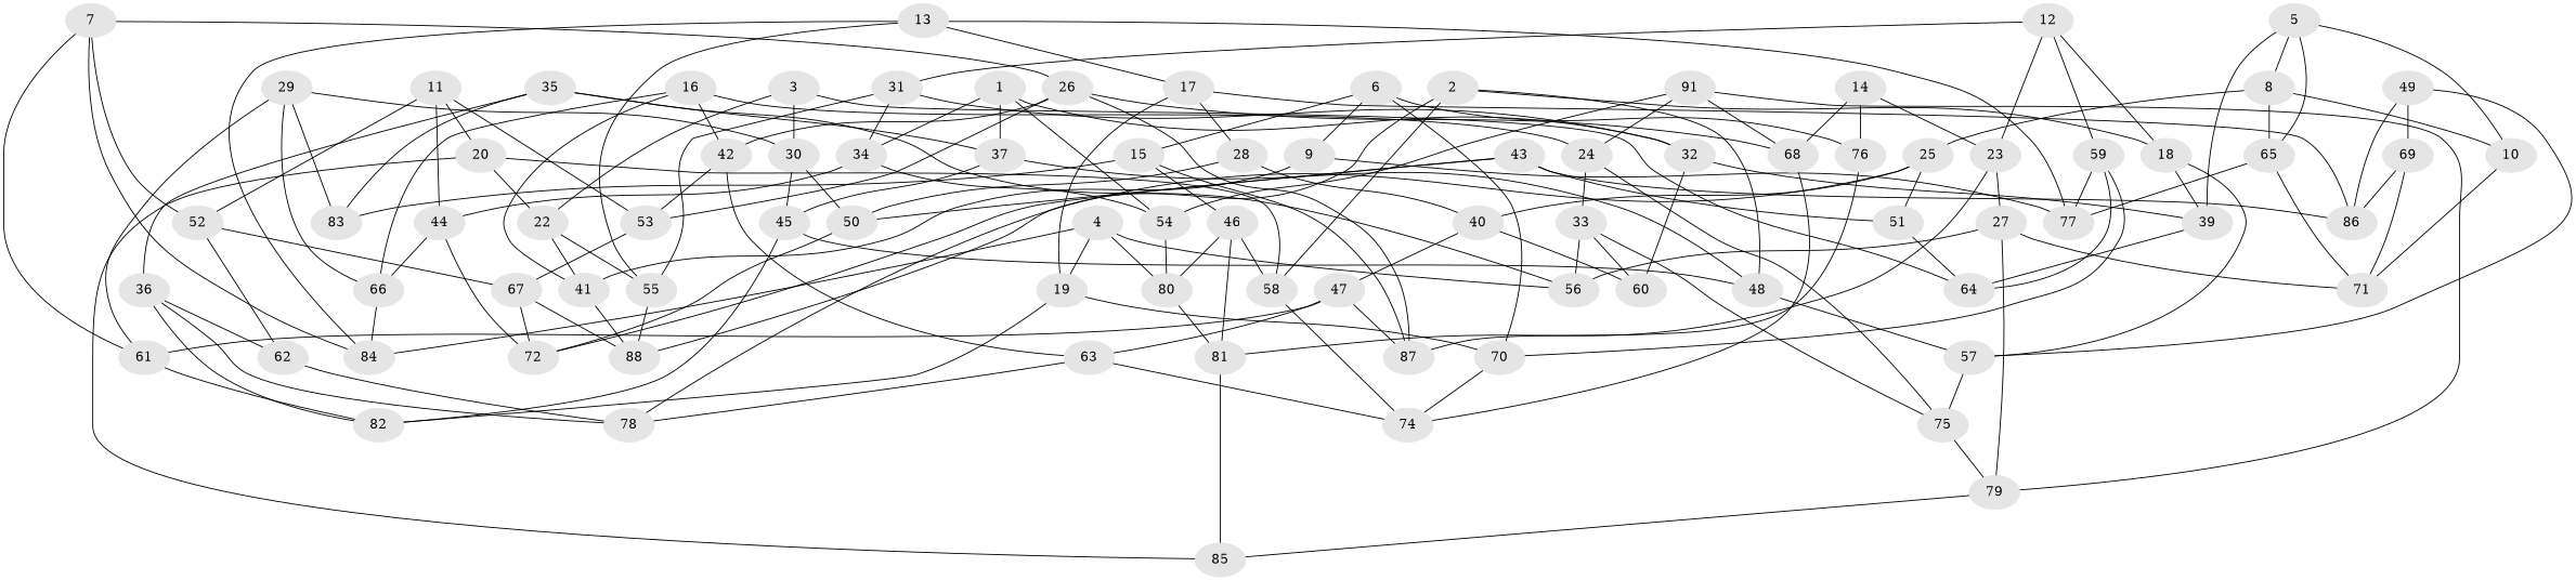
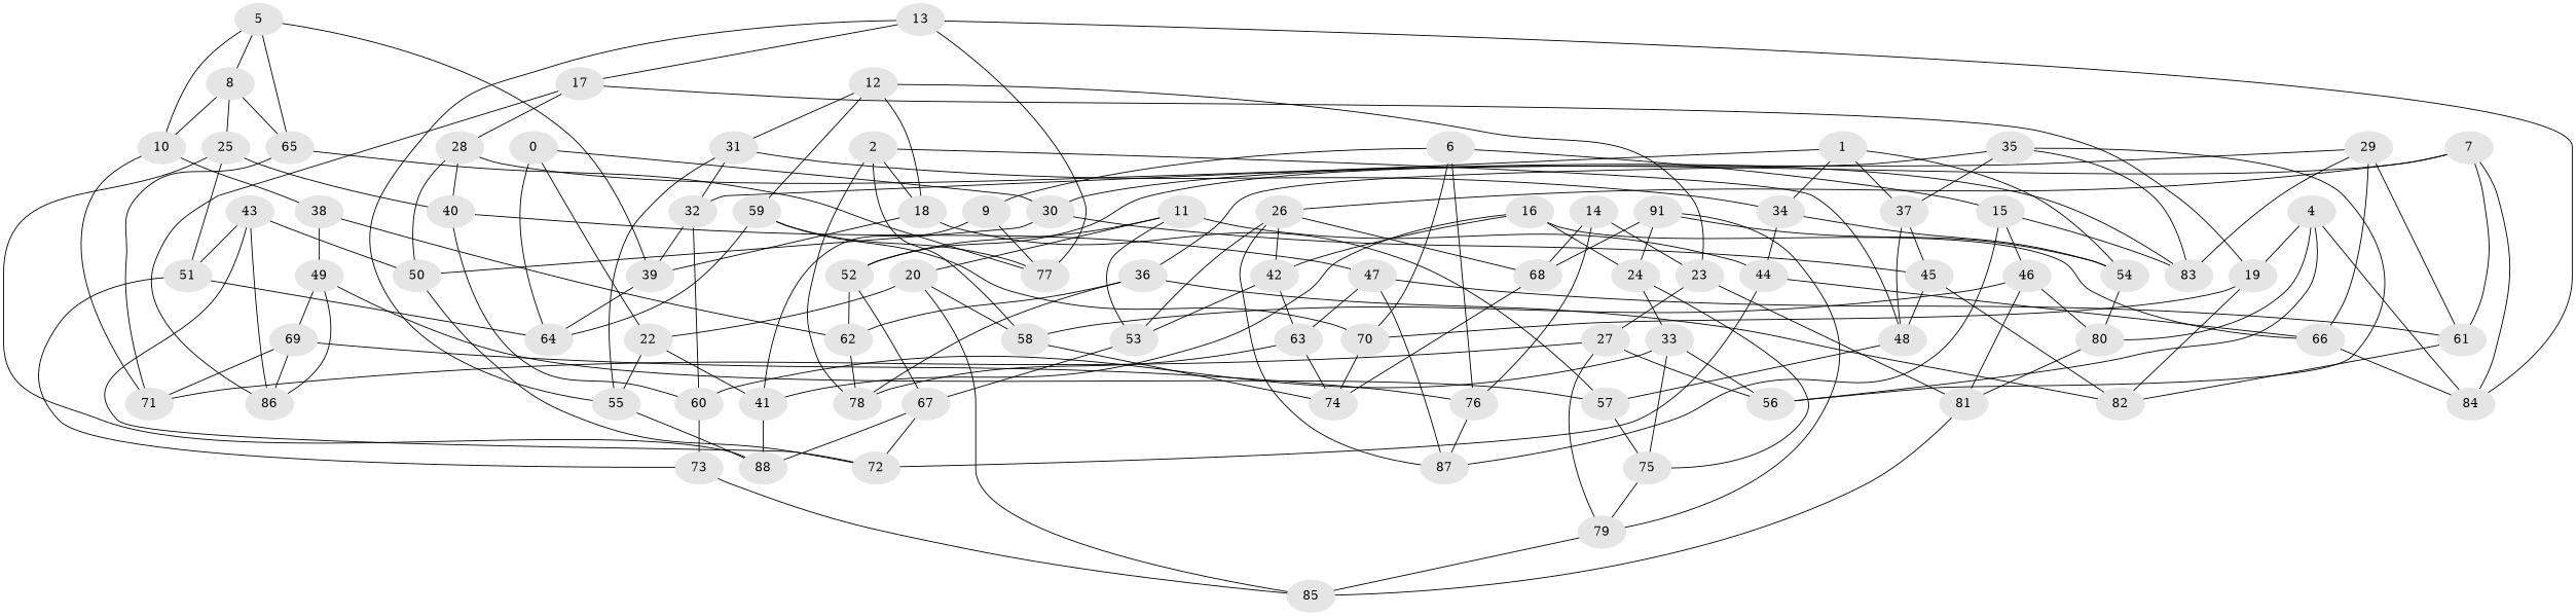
  graph {
    node [color=gray90 style=filled]
    1
    32
    34
    37
    54
    39
    60
    44
    48
    45
    80
    2
    18
    58
    78
    57
    74
-   3
+   3 [label=0]
    22
    30
    64
    9
    41
    77
    55
    50
    4
    19
    56
    84
    70
    82
    81
    5
    8
    10
    65
    25
+   38
    71
    6
    15
    76
    46
    83
    87
    7
    52
    61
    26
    14
    23
    68
    62
    67
    40
    51
    88
    49
    11
    20
    53
    85
    66
    72
    12
    31
    59
    27
    13
    17
    28
    86
    16
    24
    42
    33
    75
    63
    n80 [label=91]
    79
    47
+   73
    29
    35
    36
    69
    43
    1 -- 32
    1 -- 34
    1 -- 37
    1 -- 54
    32 -- 39
    32 -- 60
    34 -- 54
    34 -- 44
    37 -- 48
    37 -- 45
    54 -- 80
    39 -- 64
+   60 -- 73
    44 -- 66
    44 -- 72
    48 -- 57
    45 -- 48
    45 -- 82
    80 -- 81
    2 -- 48
    2 -- 18
    2 -- 58
    2 -- 78
    18 -- 39
    18 -- 57
    58 -- 74
    57 -- 75
    3 -- 22
    3 -- 30
    3 -- 64
    22 -- 41
    22 -- 55
    30 -- 45
    30 -- 50
    9 -- 41
    9 -- 77
    41 -- 88
    55 -- 88
    50 -- 72
    4 -- 80
    4 -- 19
    4 -- 56
    4 -- 84
    19 -- 70
    19 -- 82
    70 -- 74
    81 -- 85
    5 -- 39
    5 -- 8
    5 -- 10
    5 -- 65
    8 -- 10
    8 -- 65
    8 -- 25
+   10 -- 38
    10 -- 71
    65 -- 77
    65 -- 71
    25 -- 40
    25 -- 51
    25 -- 88
+   38 -- 62
+   38 -- 49
    6 -- 9
    6 -- 70
    6 -- 15
    6 -- 76
    15 -- 46
    15 -- 83
    15 -- 87
    76 -- 87
    46 -- 80
    46 -- 58
    46 -- 81
    7 -- 84
    7 -- 52
    7 -- 61
    7 -- 26
    52 -- 62
    52 -- 67
    61 -- 82
    26 -- 87
    26 -- 68
    26 -- 53
    26 -- 42
    14 -- 76
    14 -- 23
    14 -- 68
    23 -- 81
    23 -- 27
    68 -- 74
    62 -- 78
    67 -- 88
    67 -- 72
    40 -- 60
    40 -- 47
    51 -- 64
+   51 -- 73
    49 -- 57
    49 -- 86
    49 -- 69
    11 -- 44
    11 -- 52
    11 -- 20
    11 -- 53
    20 -- 58
    20 -- 22
    20 -- 85
    53 -- 67
    66 -- 84
    12 -- 18
    12 -- 23
    12 -- 31
    12 -- 59
    31 -- 32
    31 -- 34
    31 -- 55
    59 -- 64
    59 -- 77
    59 -- 70
    27 -- 56
    27 -- 71
    27 -- 79
    13 -- 77
    13 -- 55
    13 -- 84
    13 -- 17
    17 -- 19
    17 -- 28
    17 -- 86
    28 -- 50
+   28 -- 83
    28 -- 40
    16 -- 41
    16 -- 66
    16 -- 24
    16 -- 42
    24 -- 33
    24 -- 75
    42 -- 53
    42 -- 63
    33 -- 60
    33 -- 56
    33 -- 75
    75 -- 79
    63 -- 78
    63 -- 74
    n80 -- 54
    n80 -- 68
    n80 -- 24
    n80 -- 79
    79 -- 85
    47 -- 87
    47 -- 61
    47 -- 63
+   73 -- 85
    29 -- 30
    29 -- 83
    29 -- 61
    29 -- 66
    35 -- 37
    35 -- 56
    35 -- 83
    35 -- 36
    36 -- 78
    36 -- 82
    36 -- 62
    69 -- 71
+   69 -- 76
    69 -- 86
    43 -- 50
    43 -- 51
    43 -- 72
    43 -- 86
  }
